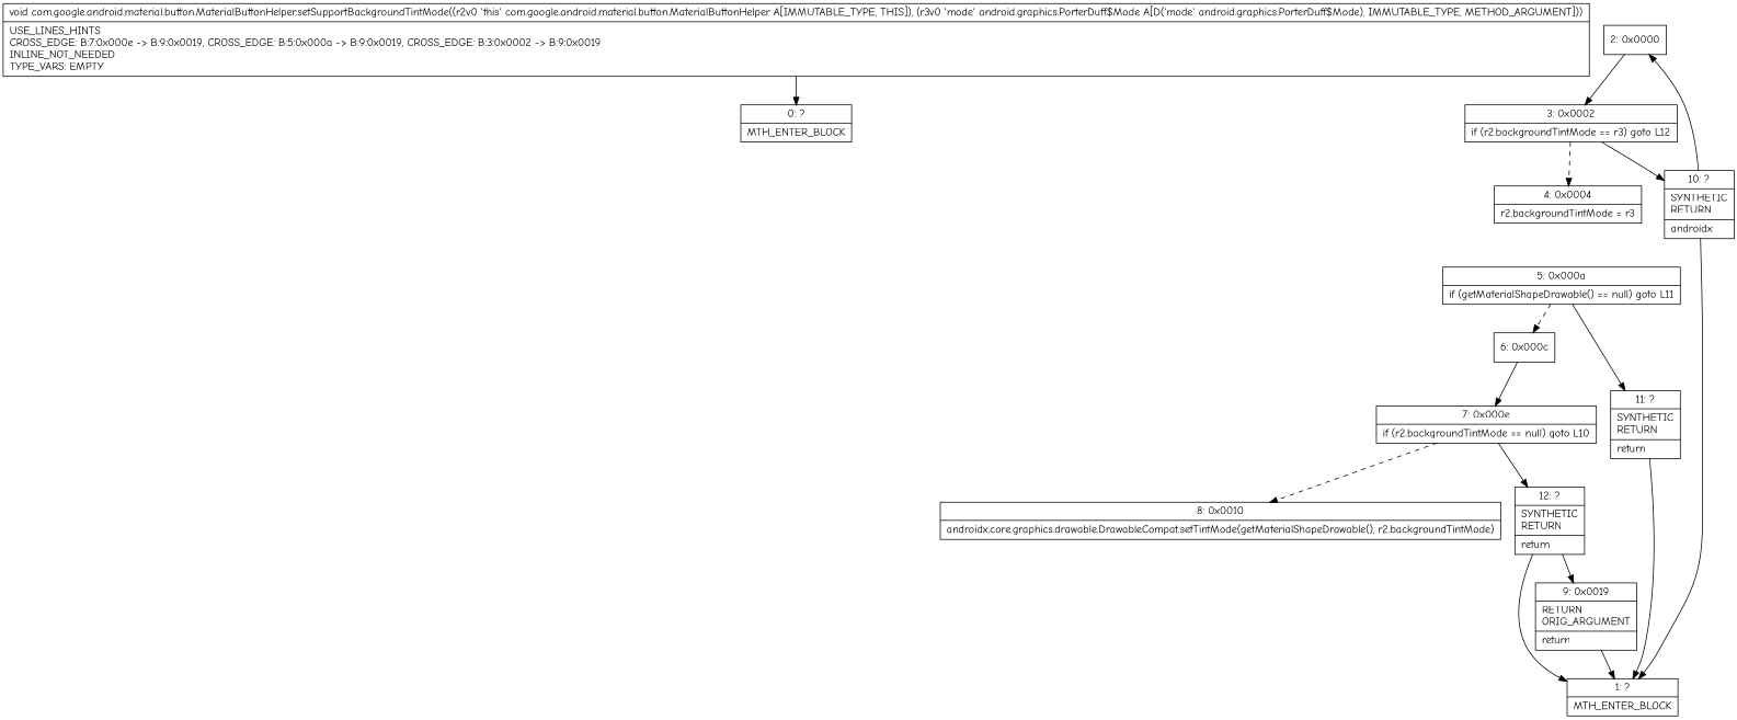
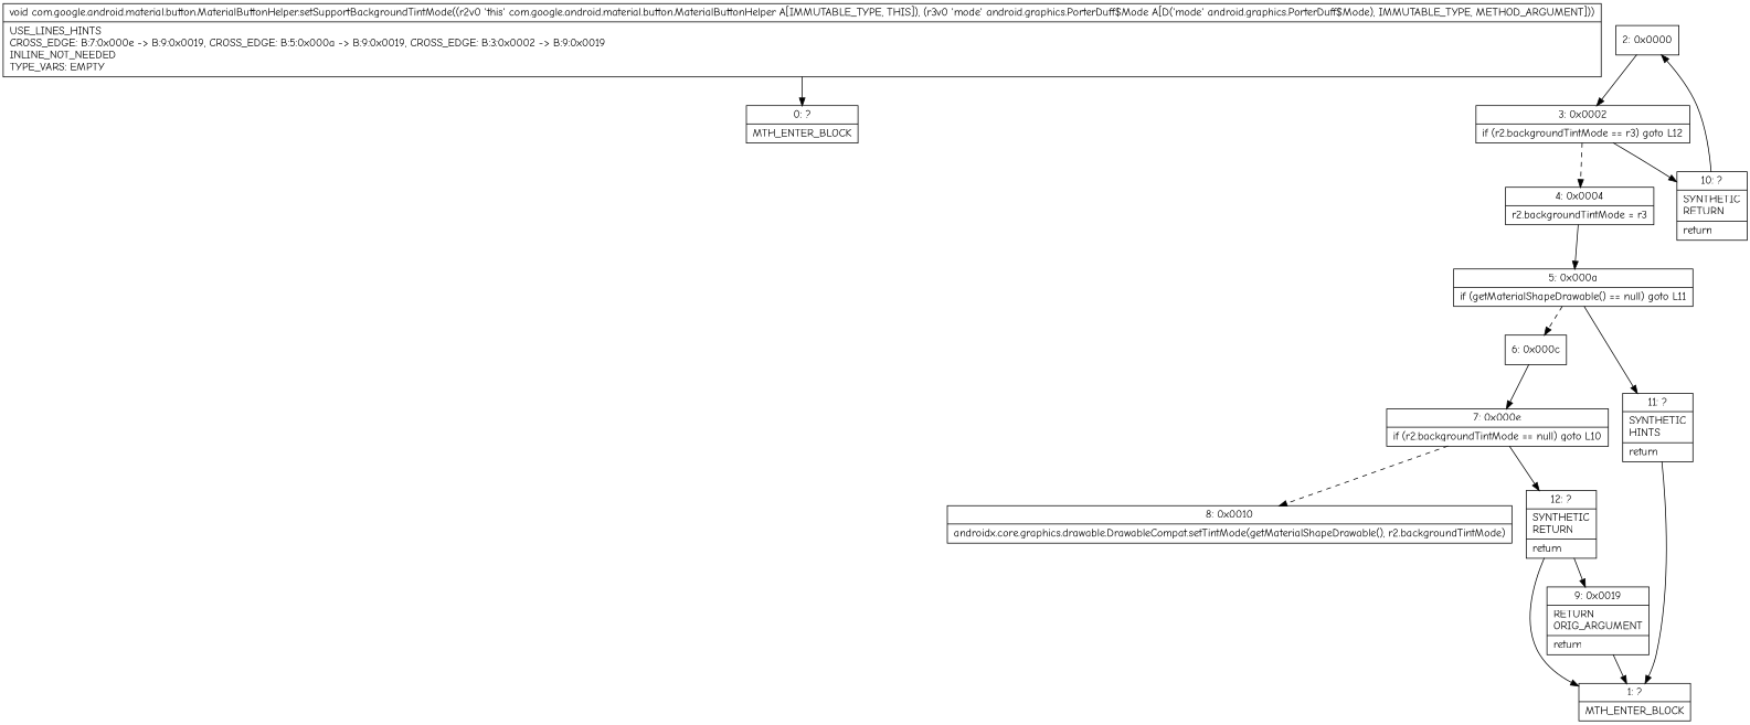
  digraph {
    fontname="Comic Neue"
    node [fontname="Comic Neue" shape=record]
    edge [fontname="Comic Neue"]
    n1 [label="{0\:\ ?|MTH_ENTER_BLOCK\l}"]
    n2 [label="{2\:\ 0x0000}"]
    n3 [label="{3\:\ 0x0002|if (r2.backgroundTintMode == r3) goto L12\l}"]
    n4 [label="{4\:\ 0x0004|r2.backgroundTintMode = r3\l}"]
-   n5 [label="{10\:\ ?|SYNTHETIC\lRETURN\l|androidx\l}"]
+   n5 [label="{10\:\ ?|SYNTHETIC\lRETURN\l|return\l}"]
    n6 [label="{5\:\ 0x000a|if (getMaterialShapeDrawable() == null) goto L11\l}"]
    n7 [label="{1\:\ ?|MTH_ENTER_BLOCK\l}"]
    n8 [label="{6\:\ 0x000c}"]
-   n9 [label="{11\:\ ?|SYNTHETIC\lRETURN\l|return\l}"]
+   n9 [label="{11\:\ ?|SYNTHETIC\lHINTS\l|return\l}"]
    n10 [label="{7\:\ 0x000e|if (r2.backgroundTintMode == null) goto L10\l}"]
    n11 [label="{8\:\ 0x0010|androidx.core.graphics.drawable.DrawableCompat.setTintMode(getMaterialShapeDrawable(), r2.backgroundTintMode)\l}"]
    n12 [label="{12\:\ ?|SYNTHETIC\lRETURN\l|return\l}"]
    n13 [label="{9\:\ 0x0019|RETURN\lORIG_ARGUMENT\l|return\l}"]
    n14 [label="{void com.google.android.material.button.MaterialButtonHelper.setSupportBackgroundTintMode((r2v0 'this' com.google.android.material.button.MaterialButtonHelper A[IMMUTABLE_TYPE, THIS]), (r3v0 'mode' android.graphics.PorterDuff$Mode A[D('mode' android.graphics.PorterDuff$Mode), IMMUTABLE_TYPE, METHOD_ARGUMENT]))  | USE_LINES_HINTS\lCROSS_EDGE: B:7:0x000e \-\> B:9:0x0019, CROSS_EDGE: B:5:0x000a \-\> B:9:0x0019, CROSS_EDGE: B:3:0x0002 \-\> B:9:0x0019\lINLINE_NOT_NEEDED\lTYPE_VARS: EMPTY\l}"]
    n2 -> n3
    n3 -> n4 [style=dashed]
    n3 -> n5
+   n4 -> n6
    n5 -> n2
-   n5 -> n7
    n6 -> n8 [style=dashed]
    n6 -> n9
    n8 -> n10
    n9 -> n7
    n10 -> n11 [style=dashed]
    n10 -> n12
    n12 -> n7
    n12 -> n13
    n13 -> n7
    n14 -> n1
  }
